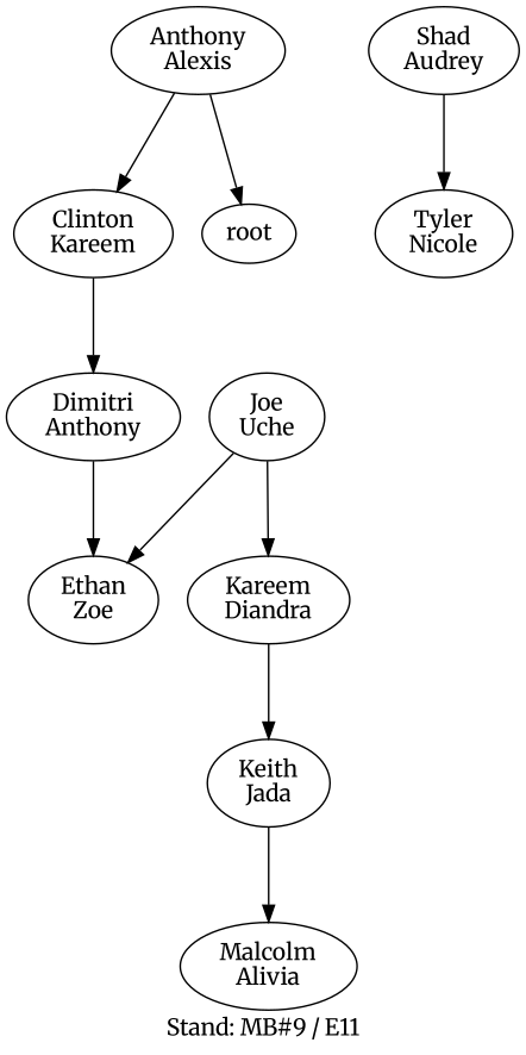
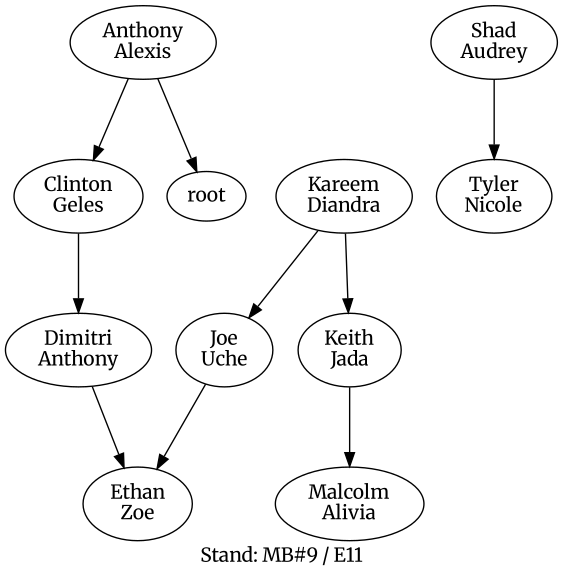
  digraph {
    fontname=Merriweather
    label="Stand: MB#9 / E11"
    labelloc=b
    ranksep=0.8
    node [fontname=Merriweather]
    edge [fontname=Merriweather]
    n1 [label="Anthony\nAlexis"]
-   n2 [label="Clinton\nKareem"]
+   n2 [label="Clinton\nGeles"]
    root
    n4 [label="Dimitri\nAnthony"]
    n5 [label="Ethan\nZoe"]
    n6 [label="Joe\nUche"]
    n7 [label="Kareem\nDiandra"]
    n8 [label="Keith\nJada"]
    n9 [label="Malcolm\nAlivia"]
    n10 [label="Shad\nAudrey"]
    n11 [label="Tyler\nNicole"]
    n1 -> n2
    n1 -> root
    n2 -> n4
    n4 -> n5
    n6 -> n5
-   n6 -> n7
+   n7 -> n6
    n7 -> n8
    n8 -> n9
    n10 -> n11
  }
